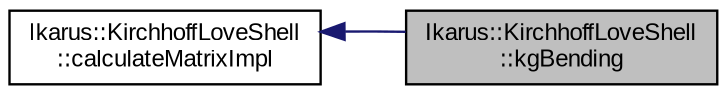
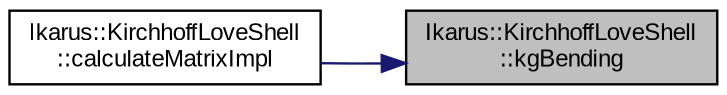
  digraph {
    rankdir=RL
    fontname="Liberation Sans"
    node [color=black fontname="Liberation Sans" fontsize=10 shape=record style=filled]
    n1 [fillcolor=grey75 fontcolor=black height=0.2 label="Ikarus::KirchhoffLoveShell\l::kgBending" width=0.4]
    n2 [fillcolor=white height=0.2 label="Ikarus::KirchhoffLoveShell\l::calculateMatrixImpl" width=0.4]
-   n2 -> n1 [color=midnightblue dir=back fontname="Liberation Sans" fontsize=10 labelfontname=Helvetica labelfontsize=10 style=solid]
+   n1 -> n2 [color=midnightblue dir=back fontname="Liberation Sans" fontsize=10 labelfontname=Helvetica labelfontsize=10 style=solid]
  }
